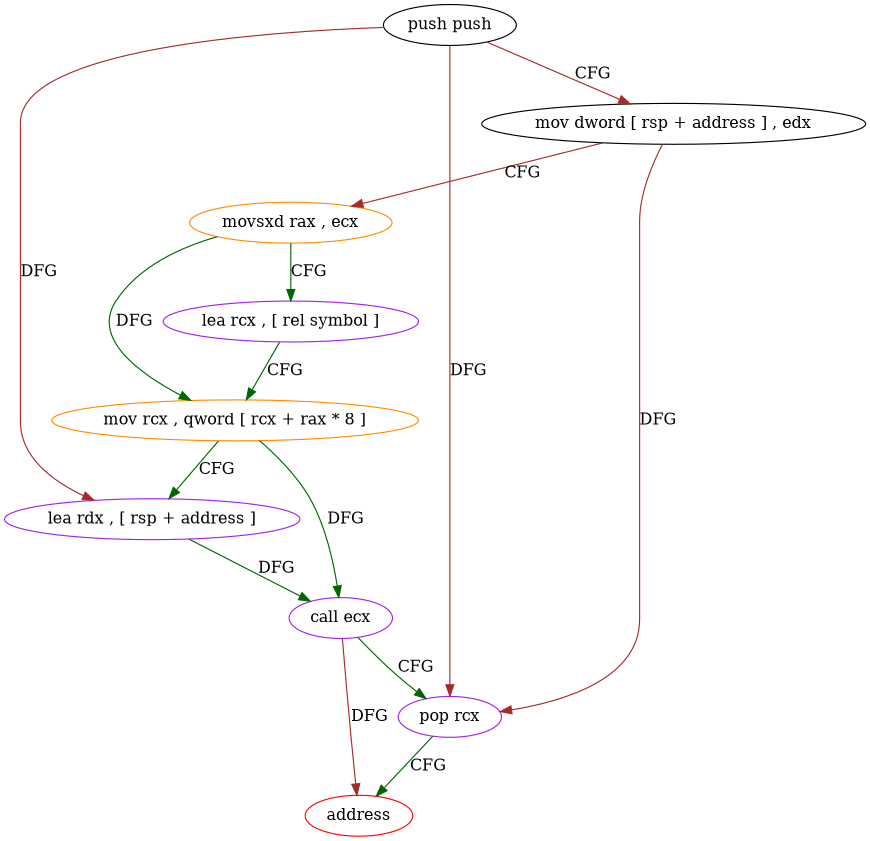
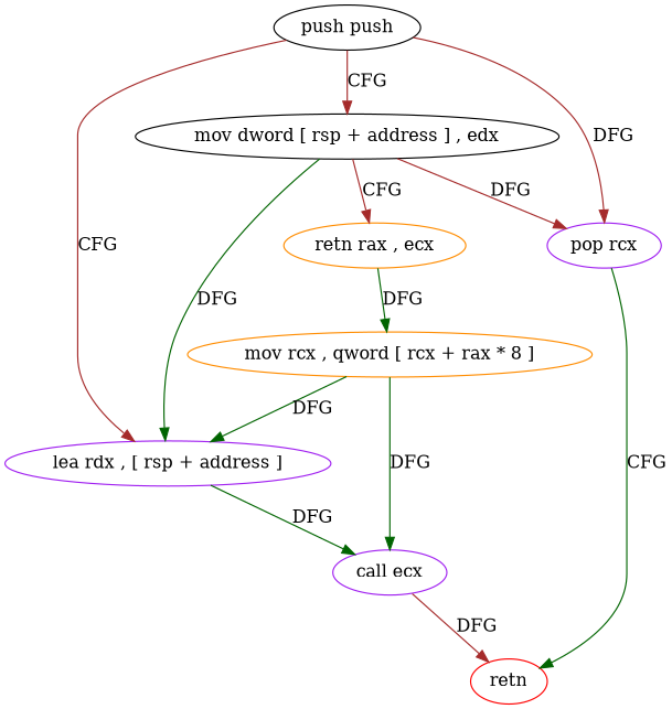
  digraph {
    node [color=purple]
    edge [color=darkgreen]
    n1 [color=black label="push push"]
    n2 [color=black label="mov dword [ rsp + address ] , edx"]
    n3 [label="lea rdx , [ rsp + address ]"]
    n4 [label="pop rcx"]
-   n5 [color=darkorange label="movsxd rax , ecx"]
+   n5 [color=darkorange label="retn rax , ecx"]
    n6 [label="call ecx"]
-   n7 [color=red label=address]
-   n8 [label="lea rcx , [ rel symbol ]"]
+   n7 [color=red label=retn]
    n9 [color=darkorange label="mov rcx , qword [ rcx + rax * 8 ]"]
    n1 -> n2 [color=brown label=CFG]
-   n1 -> n3 [color=brown label=DFG]
+   n1 -> n3 [color=brown label=CFG]
    n1 -> n4 [color=brown label=DFG]
+   n2 -> n3 [label=DFG]
    n2 -> n4 [color=brown label=DFG]
    n2 -> n5 [color=brown label=CFG]
    n3 -> n6 [label=DFG]
    n4 -> n7 [label=CFG]
-   n5 -> n8 [label=CFG]
    n5 -> n9 [label=DFG]
-   n6 -> n4 [label=CFG]
    n6 -> n7 [color=brown label=DFG]
-   n8 -> n9 [label=CFG]
-   n9 -> n3 [label=CFG]
+   n9 -> n3 [label=DFG]
    n9 -> n6 [label=DFG]
  }
